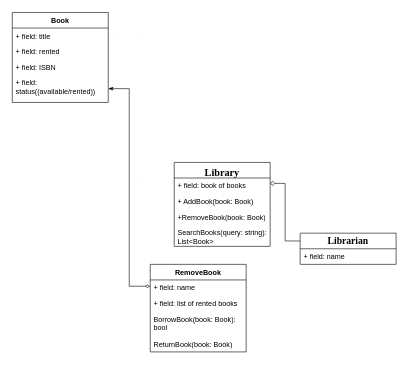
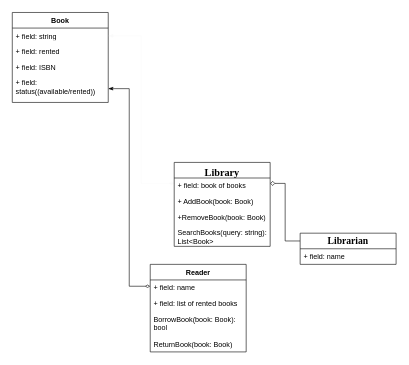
  <mxCell id="0" />
  <mxCell id="1" parent="0" />
  <mxCell id="2" value="Book" style="swimlane;fontStyle=1;align=center;verticalAlign=top;childLayout=stackLayout;horizontal=1;startSize=26;horizontalStack=0;resizeParent=1;resizeParentMax=0;resizeLast=0;collapsible=1;marginBottom=0;whiteSpace=wrap;html=1;" parent="1" vertex="1"><mxGeometry x="20" y="20" width="160" height="150" as="geometry" /></mxCell>
- <mxCell id="3" value="+ field: title" style="text;strokeColor=none;fillColor=none;align=left;verticalAlign=top;spacingLeft=4;spacingRight=4;overflow=hidden;rotatable=0;points=[[0,0.5],[1,0.5]];portConstraint=eastwest;whiteSpace=wrap;html=1;" parent="2" vertex="1"><mxGeometry y="26" width="160" height="26" as="geometry" /></mxCell>
+ <mxCell id="3" value="+ field: string" style="text;strokeColor=none;fillColor=none;align=left;verticalAlign=top;spacingLeft=4;spacingRight=4;overflow=hidden;rotatable=0;points=[[0,0.5],[1,0.5]];portConstraint=eastwest;whiteSpace=wrap;html=1;" parent="2" vertex="1"><mxGeometry y="26" width="160" height="26" as="geometry" /></mxCell>
  <mxCell id="4" value="+ field: rented" style="text;strokeColor=none;fillColor=none;align=left;verticalAlign=top;spacingLeft=4;spacingRight=4;overflow=hidden;rotatable=0;points=[[0,0.5],[1,0.5]];portConstraint=eastwest;whiteSpace=wrap;html=1;" parent="2" vertex="1"><mxGeometry y="52" width="160" height="26" as="geometry" /></mxCell>
  <mxCell id="5" value="+ field: ISBN" style="text;strokeColor=none;fillColor=none;align=left;verticalAlign=top;spacingLeft=4;spacingRight=4;overflow=hidden;rotatable=0;points=[[0,0.5],[1,0.5]];portConstraint=eastwest;whiteSpace=wrap;html=1;" parent="2" vertex="1"><mxGeometry y="78" width="160" height="26" as="geometry" /></mxCell>
  <mxCell id="6" value="+ field: status((available/rented))" style="text;strokeColor=none;fillColor=none;align=left;verticalAlign=top;spacingLeft=4;spacingRight=4;overflow=hidden;rotatable=0;points=[[0,0.5],[1,0.5]];portConstraint=eastwest;whiteSpace=wrap;html=1;" parent="2" vertex="1"><mxGeometry y="104" width="160" height="46" as="geometry" /></mxCell>
  <mxCell id="7" style="edgeStyle=orthogonalEdgeStyle;rounded=0;orthogonalLoop=1;jettySize=auto;html=1;exitX=0;exitY=0.25;exitDx=0;exitDy=0;entryX=1;entryY=0.5;entryDx=0;entryDy=0;endArrow=classicThin;endFill=1;startArrow=diamondThin;startFill=0;" parent="1" source="8" target="6" edge="1"><mxGeometry relative="1" as="geometry"><mxPoint x="370" y="110" as="targetPoint" /></mxGeometry></mxCell>
- <mxCell id="8" value="RemoveBook" style="swimlane;fontStyle=1;align=center;verticalAlign=top;childLayout=stackLayout;horizontal=1;startSize=26;horizontalStack=0;resizeParent=1;resizeParentMax=0;resizeLast=0;collapsible=1;marginBottom=0;whiteSpace=wrap;html=1;" parent="1" vertex="1"><mxGeometry x="250" y="440" width="160" height="146" as="geometry" /></mxCell>
+ <mxCell id="8" value="Reader" style="swimlane;fontStyle=1;align=center;verticalAlign=top;childLayout=stackLayout;horizontal=1;startSize=26;horizontalStack=0;resizeParent=1;resizeParentMax=0;resizeLast=0;collapsible=1;marginBottom=0;whiteSpace=wrap;html=1;" parent="1" vertex="1"><mxGeometry x="250" y="440" width="160" height="146" as="geometry" /></mxCell>
  <mxCell id="9" value="+ field: name" style="text;strokeColor=none;fillColor=none;align=left;verticalAlign=top;spacingLeft=4;spacingRight=4;overflow=hidden;rotatable=0;points=[[0,0.5],[1,0.5]];portConstraint=eastwest;whiteSpace=wrap;html=1;" parent="8" vertex="1"><mxGeometry y="26" width="160" height="26" as="geometry" /></mxCell>
  <mxCell id="10" value="+ field: list of rented books" style="text;strokeColor=none;fillColor=none;align=left;verticalAlign=top;spacingLeft=4;spacingRight=4;overflow=hidden;rotatable=0;points=[[0,0.5],[1,0.5]];portConstraint=eastwest;whiteSpace=wrap;html=1;" parent="8" vertex="1"><mxGeometry y="52" width="160" height="26" as="geometry" /></mxCell>
  <mxCell id="11" value="BorrowBook(book: Book): bool&amp;nbsp;" style="text;strokeColor=none;fillColor=none;align=left;verticalAlign=top;spacingLeft=4;spacingRight=4;overflow=hidden;rotatable=0;points=[[0,0.5],[1,0.5]];portConstraint=eastwest;whiteSpace=wrap;html=1;" parent="8" vertex="1"><mxGeometry y="78" width="160" height="42" as="geometry" /></mxCell>
  <mxCell id="12" value="ReturnBook(book: Book)" style="text;strokeColor=none;fillColor=none;align=left;verticalAlign=top;spacingLeft=4;spacingRight=4;overflow=hidden;rotatable=0;points=[[0,0.5],[1,0.5]];portConstraint=eastwest;whiteSpace=wrap;html=1;" parent="8" vertex="1"><mxGeometry y="120" width="160" height="26" as="geometry" /></mxCell>
  <mxCell id="13" style="edgeStyle=orthogonalEdgeStyle;rounded=0;orthogonalLoop=1;jettySize=auto;html=1;exitX=0;exitY=0.25;exitDx=0;exitDy=0;entryX=1;entryY=0.25;entryDx=0;entryDy=0;endArrow=diamond;endFill=0;" parent="1" source="14" target="17" edge="1"><mxGeometry relative="1" as="geometry" /></mxCell>
  <mxCell id="14" value="&lt;div style=&quot;&quot;&gt;&lt;b style=&quot;background-color: initial;&quot;&gt;&lt;span style=&quot;line-height: 107%; font-family: &amp;quot;Times New Roman&amp;quot;, serif;&quot; lang=&quot;EN-US&quot;&gt;&lt;font style=&quot;font-size: 16px;&quot;&gt;Librarian&lt;/font&gt;&lt;/span&gt;&lt;/b&gt;&lt;/div&gt;&lt;span style=&quot;font-size:14.0pt;line-height:107%;font-family:&amp;quot;Times New Roman&amp;quot;,serif;&lt;br/&gt;mso-fareast-font-family:Calibri;mso-fareast-theme-font:minor-latin;mso-ansi-language:&lt;br/&gt;EN-US;mso-fareast-language:EN-US;mso-bidi-language:AR-SA;mso-bidi-font-style:&lt;br/&gt;italic&quot; lang=&quot;EN-US&quot;&gt;&lt;/span&gt;" style="swimlane;fontStyle=1;align=center;verticalAlign=top;childLayout=stackLayout;horizontal=1;startSize=26;horizontalStack=0;resizeParent=1;resizeParentMax=0;resizeLast=0;collapsible=1;marginBottom=0;whiteSpace=wrap;html=1;" parent="1" vertex="1"><mxGeometry x="500" y="388" width="160" height="52" as="geometry" /></mxCell>
  <mxCell id="15" value="+ field: name" style="text;strokeColor=none;fillColor=none;align=left;verticalAlign=top;spacingLeft=4;spacingRight=4;overflow=hidden;rotatable=0;points=[[0,0.5],[1,0.5]];portConstraint=eastwest;whiteSpace=wrap;html=1;" parent="14" vertex="1"><mxGeometry y="26" width="160" height="26" as="geometry" /></mxCell>
  <mxCell id="16" style="edgeStyle=orthogonalEdgeStyle;rounded=0;orthogonalLoop=1;jettySize=auto;html=1;exitX=0;exitY=0.25;exitDx=0;exitDy=0;entryX=1;entryY=0.5;entryDx=0;entryDy=0;endArrow=blockThin;endFill=1;startArrow=diamondThin;startFill=1;strokeColor=#FAFAFA;" parent="1" source="17" target="3" edge="1"><mxGeometry relative="1" as="geometry" /></mxCell>
  <mxCell id="17" value="&lt;div style=&quot;text-align: left;&quot;&gt;&lt;b&gt;&lt;span style=&quot;line-height: 107%; font-family: &amp;quot;Times New Roman&amp;quot;, serif;&quot; lang=&quot;EN-US&quot;&gt;&lt;font style=&quot;font-size: 17px;&quot;&gt;Library&lt;/font&gt;&lt;/span&gt;&lt;/b&gt;&lt;span style=&quot;font-size:14.0pt;line-height:107%;font-family:&amp;quot;Times New Roman&amp;quot;,serif;&lt;br/&gt;mso-fareast-font-family:Calibri;mso-fareast-theme-font:minor-latin;mso-ansi-language:&lt;br/&gt;EN-US;mso-fareast-language:EN-US;mso-bidi-language:AR-SA;mso-bidi-font-style:&lt;br/&gt;italic&quot; lang=&quot;EN-US&quot;&gt;&lt;/span&gt;&lt;br&gt;&lt;/div&gt;&lt;span style=&quot;font-size:14.0pt;line-height:107%;font-family:&amp;quot;Times New Roman&amp;quot;,serif;&lt;br/&gt;mso-fareast-font-family:Calibri;mso-fareast-theme-font:minor-latin;mso-ansi-language:&lt;br/&gt;EN-US;mso-fareast-language:EN-US;mso-bidi-language:AR-SA;mso-bidi-font-style:&lt;br/&gt;italic&quot; lang=&quot;EN-US&quot;&gt;&lt;/span&gt;" style="swimlane;fontStyle=1;align=center;verticalAlign=top;childLayout=stackLayout;horizontal=1;startSize=26;horizontalStack=0;resizeParent=1;resizeParentMax=0;resizeLast=0;collapsible=1;marginBottom=0;whiteSpace=wrap;html=1;" parent="1" vertex="1"><mxGeometry x="290" y="270" width="160" height="140" as="geometry" /></mxCell>
  <mxCell id="18" value="+ field: book of books" style="text;strokeColor=none;fillColor=none;align=left;verticalAlign=top;spacingLeft=4;spacingRight=4;overflow=hidden;rotatable=0;points=[[0,0.5],[1,0.5]];portConstraint=eastwest;whiteSpace=wrap;html=1;" parent="17" vertex="1"><mxGeometry y="26" width="160" height="26" as="geometry" /></mxCell>
  <mxCell id="19" value="+ AddBook(book: Book)&amp;nbsp;" style="text;strokeColor=none;fillColor=none;align=left;verticalAlign=top;spacingLeft=4;spacingRight=4;overflow=hidden;rotatable=0;points=[[0,0.5],[1,0.5]];portConstraint=eastwest;whiteSpace=wrap;html=1;" parent="17" vertex="1"><mxGeometry y="52" width="160" height="26" as="geometry" /></mxCell>
  <mxCell id="20" value="+RemoveBook(book: Book)" style="text;strokeColor=none;fillColor=none;align=left;verticalAlign=top;spacingLeft=4;spacingRight=4;overflow=hidden;rotatable=0;points=[[0,0.5],[1,0.5]];portConstraint=eastwest;whiteSpace=wrap;html=1;" parent="17" vertex="1"><mxGeometry y="78" width="160" height="26" as="geometry" /></mxCell>
  <mxCell id="21" value="SearchBooks(query: &lt;span class=&quot;hljs-built_in&quot;&gt;string&lt;/span&gt;): List&amp;lt;Book&amp;gt;" style="text;strokeColor=none;fillColor=none;align=left;verticalAlign=top;spacingLeft=4;spacingRight=4;overflow=hidden;rotatable=0;points=[[0,0.5],[1,0.5]];portConstraint=eastwest;whiteSpace=wrap;html=1;" parent="17" vertex="1"><mxGeometry y="104" width="160" height="36" as="geometry" /></mxCell>
